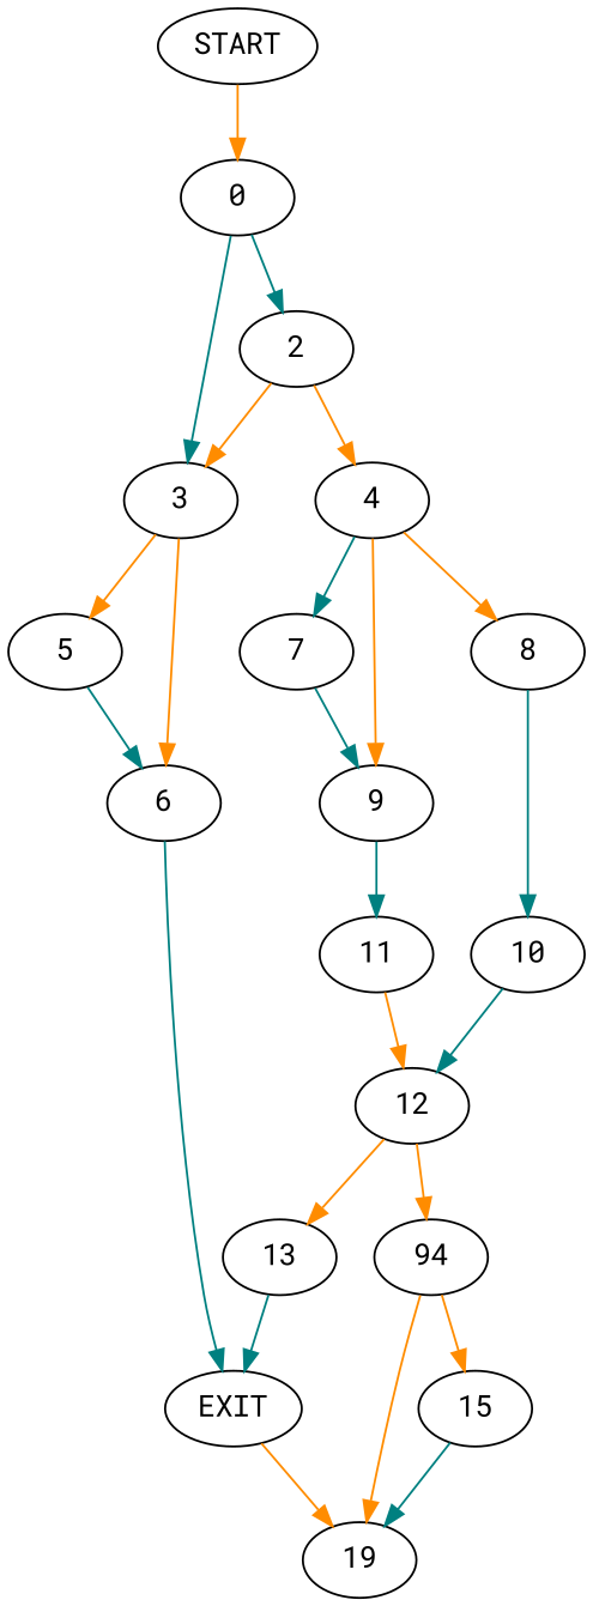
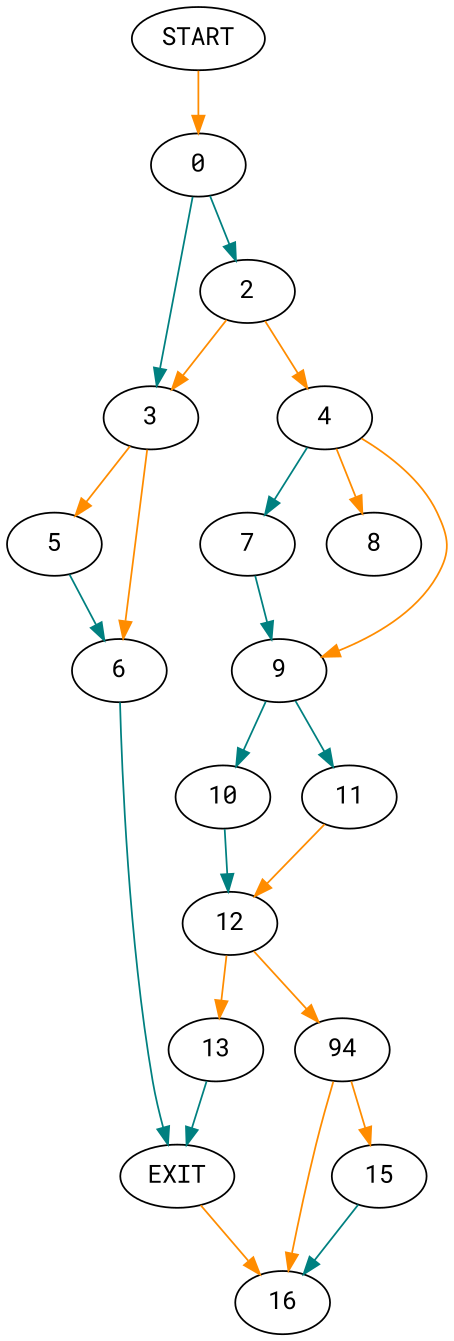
  digraph {
    fontname="Roboto Mono"
    node [fontname="Roboto Mono"]
    edge [color=darkorange fontname="Roboto Mono"]
    n1 [label=START]
    n2 [label=0]
    2
    3
    n5 [label=EXIT]
-   16 [label=19]
+   16
    4
    5
    6
    7
    8
    9
    10
    11
    12
    13
    n17 [label=94]
    15
    n1 -> n2
    n2 -> 2 [color=teal]
    n2 -> 3 [color=teal]
    2 -> 3
    2 -> 4
    3 -> 5
    3 -> 6
    n5 -> 16
    4 -> 7 [color=teal]
    4 -> 8
    4 -> 9
    5 -> 6 [color=teal]
    6 -> n5 [color=teal]
    7 -> 9 [color=teal]
-   8 -> 10 [color=teal]
+   9 -> 10 [color=teal]
    9 -> 11 [color=teal]
    10 -> 12 [color=teal]
    11 -> 12
    12 -> 13
    12 -> n17
    13 -> n5 [color=teal]
    n17 -> 16
    n17 -> 15
    15 -> 16 [color=teal]
  }
